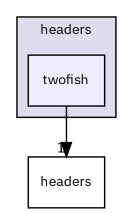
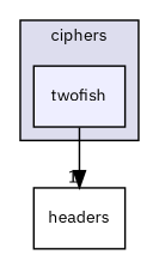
  digraph {
    compound=true
    fontname="IBM Plex Sans"
    node [fontname="IBM Plex Sans" fontsize=10 shape=box]
    n1 [fillcolor="#eeeeff" label=twofish pencolor=black style=filled]
    n2 [label=headers]
    subgraph cluster_1 {
      bgcolor="#ddddee"
      fontsize=10
-     label=headers
+     label=ciphers
      pencolor=black
      n1
    }
    n1 -> n2 [headlabel=1 labeldistance=1.5 labelfontname=Helvetica labelfontsize=10 fontname="IBM Plex Sans"]
  }
